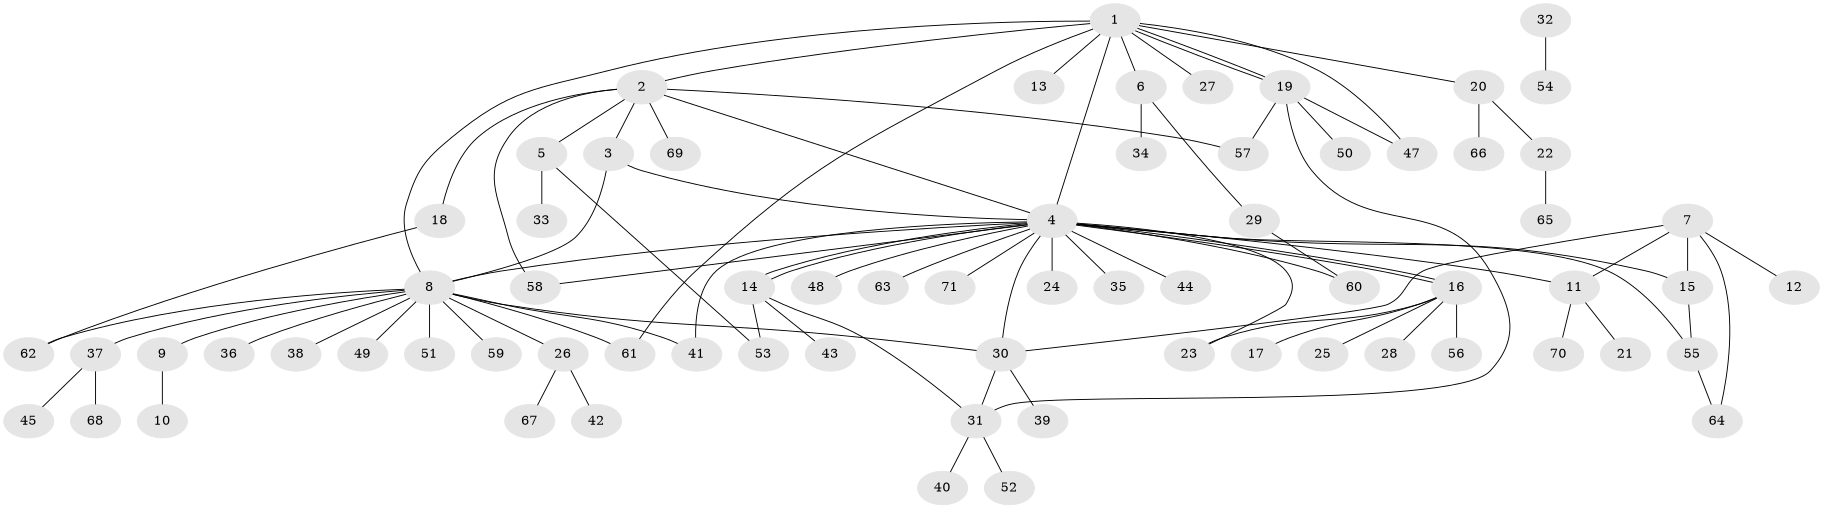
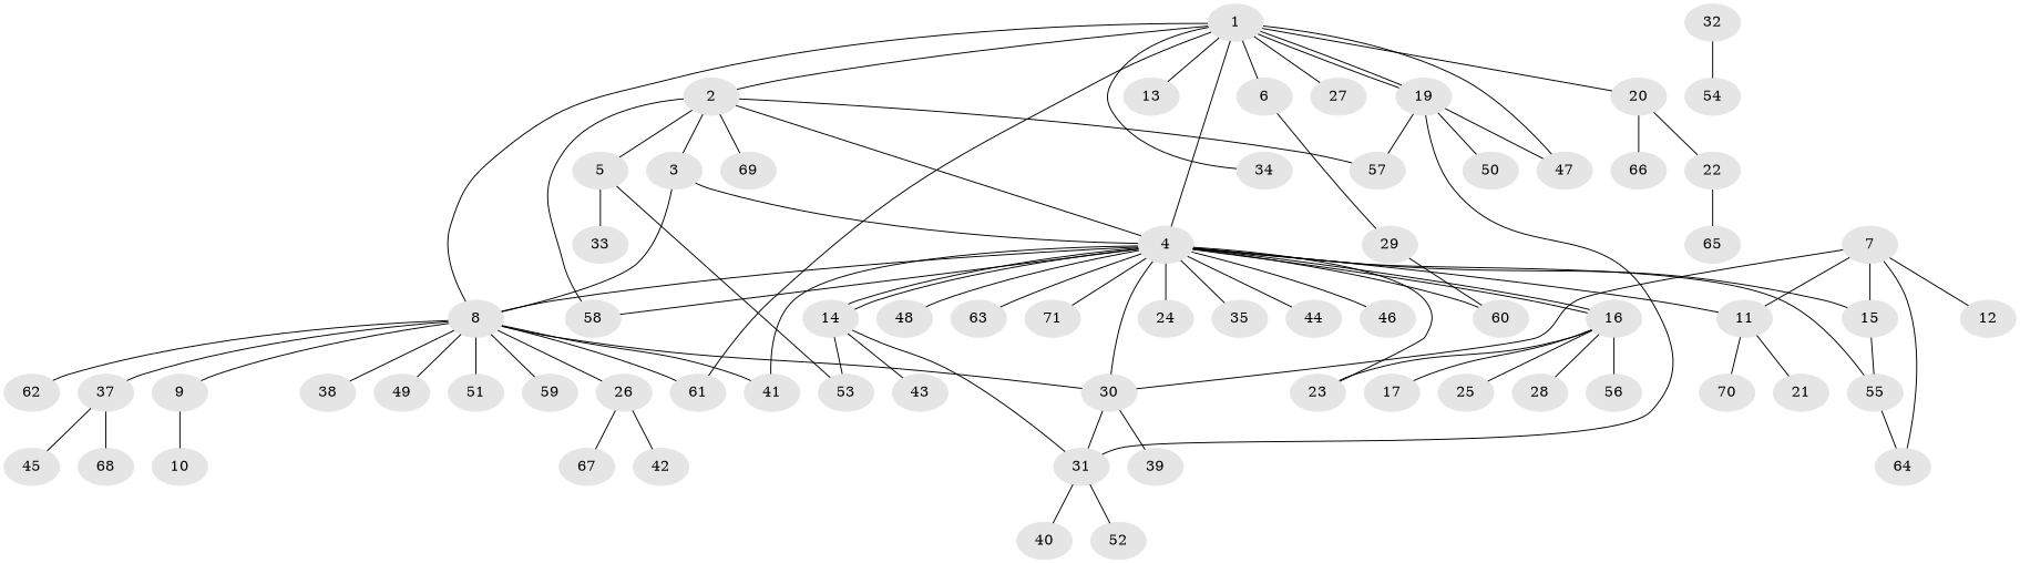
  graph {
    node [color=gray90 style=filled]
    1
    2
    4
    6
    8
    13
    19
    20
    27
    34
    47
    61
    3
    5
-   18
    58
    69
    57
    11
    14
    15
    16
    23
    24
    30
    35
    41
    44
+   46
    48
    55
    63
    71
    60
    29
    9
    26
-   36
    37
    38
    49
    51
    59
    62
    31
    50
    22
    66
    33
    53
    32
    54
    7
    12
    64
    21
    70
    43
    17
    25
    28
    56
    39
    10
    42
    67
    45
    68
    40
    52
    65
    1 -- 2
    1 -- 4
    1 -- 6
    1 -- 8
    1 -- 13
    1 -- 19
    1 -- 19
    1 -- 20
    1 -- 27
-   6 -- 34
+   1 -- 34
    1 -- 47
    1 -- 61
    2 -- 4
    2 -- 3
    2 -- 5
-   2 -- 18
    2 -- 58
    2 -- 69
    2 -- 57
    4 -- 8
    4 -- 58
    4 -- 11
    4 -- 14
    4 -- 14
    4 -- 15
    4 -- 16
    4 -- 16
    4 -- 23
    4 -- 24
    4 -- 30
    4 -- 35
    4 -- 41
    4 -- 44
+   4 -- 46
    4 -- 48
    4 -- 55
    4 -- 63
    4 -- 71
    4 -- 60
    6 -- 29
    8 -- 61
    8 -- 30
    8 -- 41
    8 -- 9
    8 -- 26
-   8 -- 36
    8 -- 37
    8 -- 38
    8 -- 49
    8 -- 51
    8 -- 59
    8 -- 62
    19 -- 47
    19 -- 57
    19 -- 31
    19 -- 50
    20 -- 22
    20 -- 66
    3 -- 4
    3 -- 8
    5 -- 33
    5 -- 53
-   18 -- 62
    11 -- 21
    11 -- 70
    14 -- 31
    14 -- 53
    14 -- 43
    15 -- 55
    16 -- 23
    16 -- 17
    16 -- 25
    16 -- 28
    16 -- 56
    30 -- 31
    30 -- 39
    55 -- 64
    29 -- 60
    9 -- 10
    26 -- 42
    26 -- 67
    37 -- 45
    37 -- 68
    31 -- 40
    31 -- 52
    22 -- 65
    32 -- 54
    7 -- 11
    7 -- 15
    7 -- 30
    7 -- 12
    7 -- 64
  }
